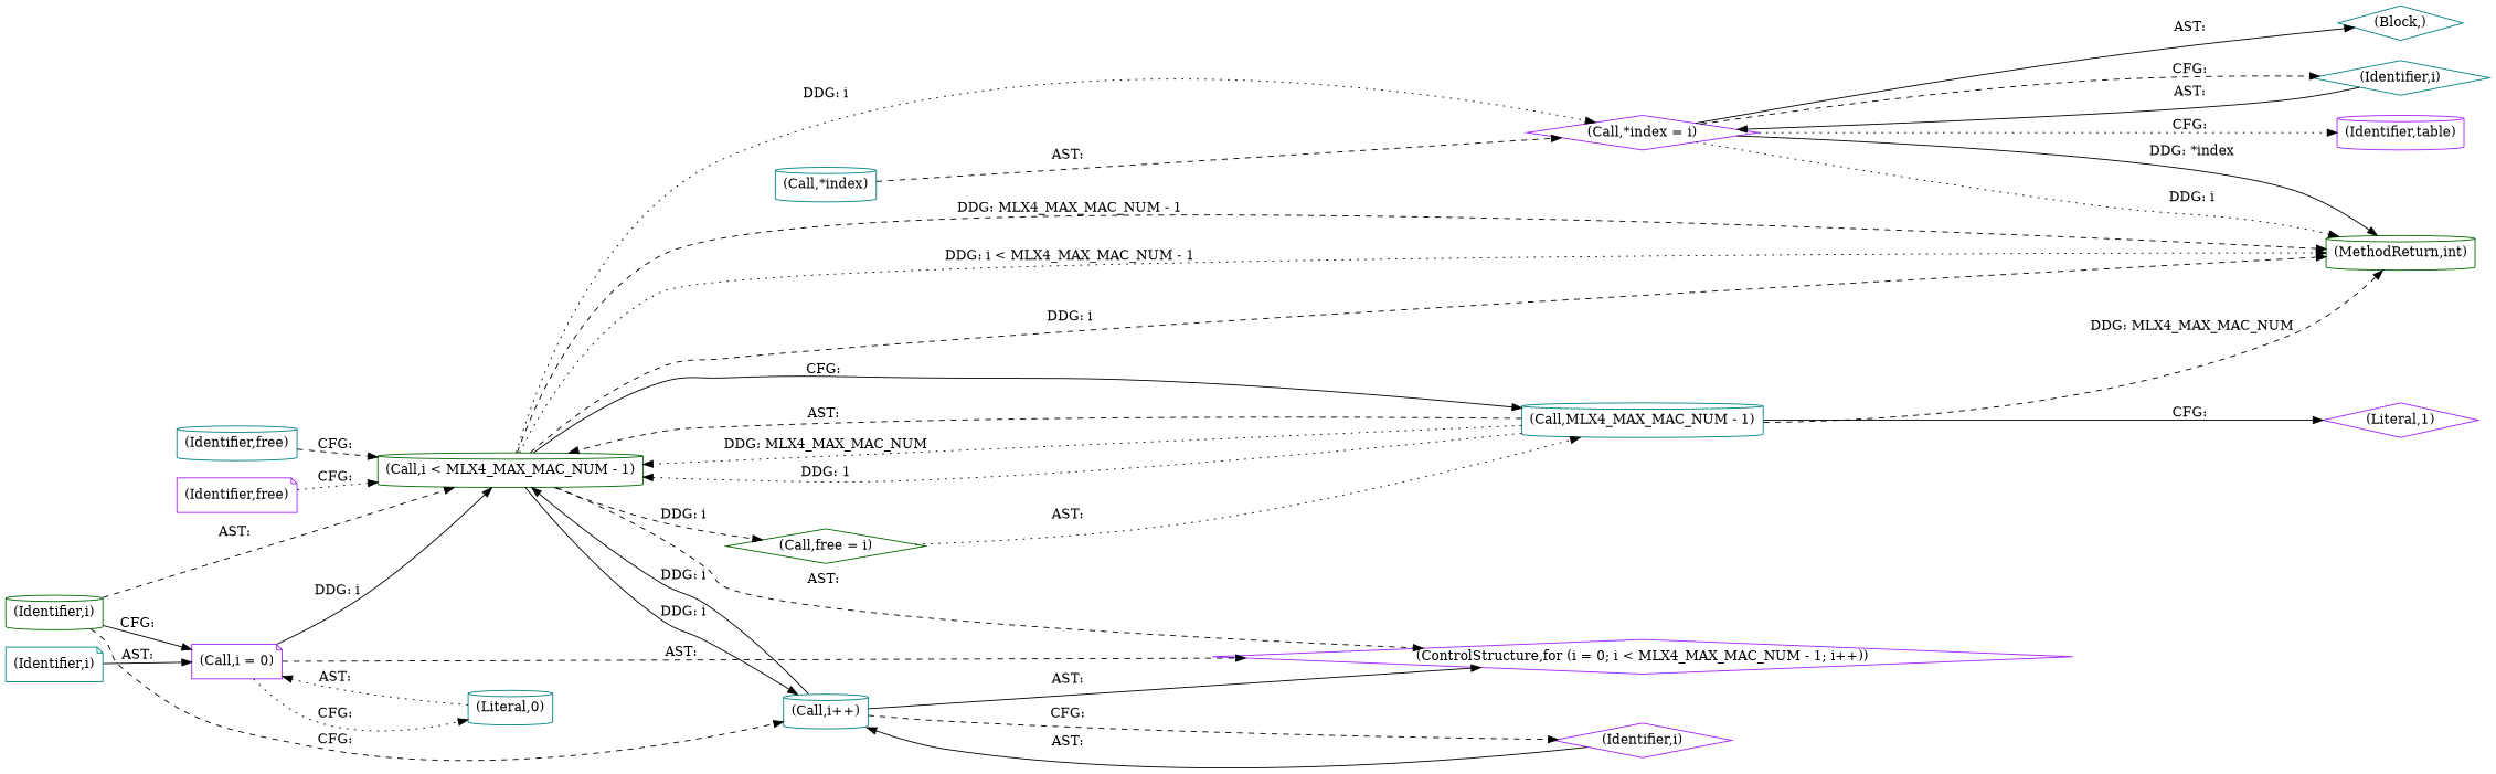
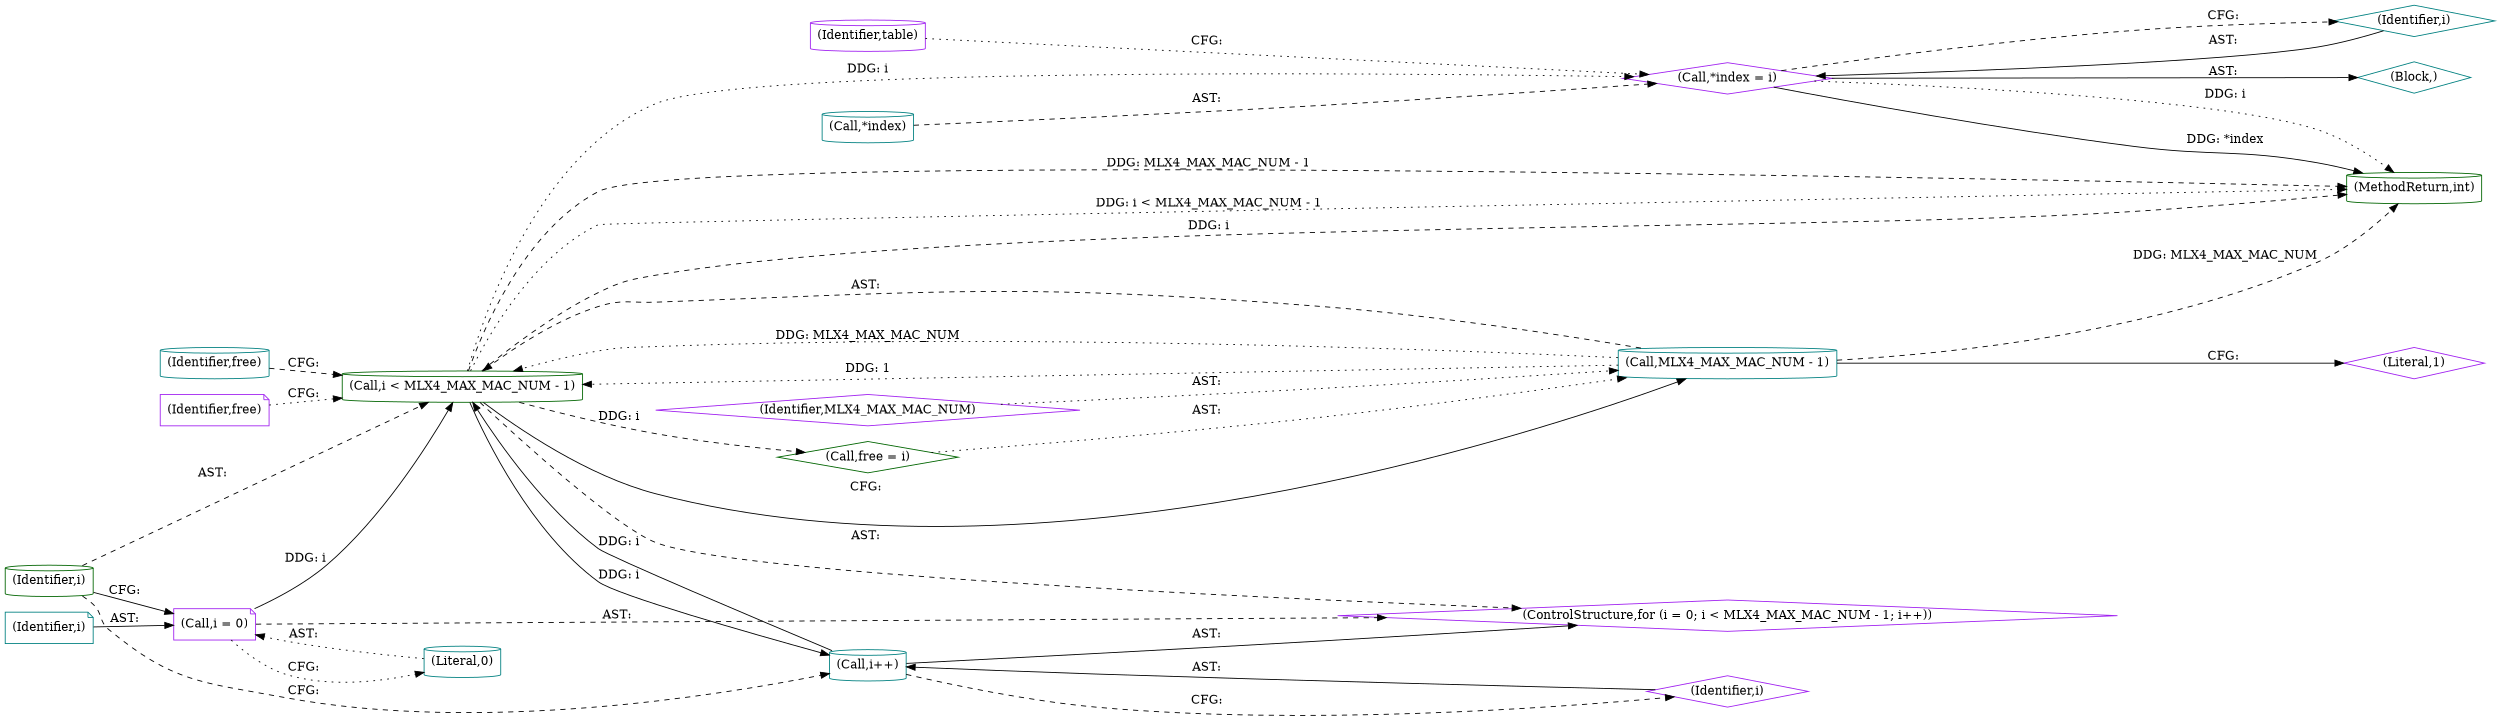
  digraph {
    rankdir=LR
    node [color=purple shape=cylinder]
    edge [style=dashed]
    n1 [label="(Call,*index = i)" shape=diamond]
    n2 [color=teal label="(Identifier,i)" shape=diamond]
    n3 [color=teal label="(Block,)" shape=diamond]
    n4 [color=darkgreen label="(MethodReturn,int)"]
    n5 [color=darkgreen label="(Call,i < MLX4_MAX_MAC_NUM - 1)"]
    n6 [color=teal label="(Call,i++)"]
    n7 [color=teal label="(Call,MLX4_MAX_MAC_NUM - 1)"]
    n8 [label="(ControlStructure,for (i = 0; i < MLX4_MAX_MAC_NUM - 1; i++))" shape=diamond]
    n9 [color=darkgreen label="(Call,free = i)" shape=diamond]
    n10 [label="(Identifier,i)" shape=diamond]
    n11 [label="(Literal,1)" shape=diamond]
    n12 [label="(Call,i = 0)" shape=note]
    n13 [color=teal label="(Literal,0)"]
+   n14 [label="(Identifier,MLX4_MAX_MAC_NUM)" shape=diamond]
    n15 [color=teal label="(Call,*index)"]
    n16 [color=darkgreen label="(Identifier,i)"]
    n17 [color=teal label="(Identifier,free)"]
    n18 [label="(Identifier,free)" shape=note]
    n19 [label="(Identifier,table)"]
    n20 [color=teal label="(Identifier,i)" shape=note]
    n1 -> n2 [label="CFG: "]
    n1 -> n3 [label="AST: " style=solid]
    n1 -> n4 [label="DDG: i" style=dotted]
    n1 -> n4 [label="DDG: *index" style=solid]
    n2 -> n1 [label="AST: " style=solid]
    n5 -> n1 [label="DDG: i" style=dotted]
    n5 -> n4 [label="DDG: MLX4_MAX_MAC_NUM - 1"]
    n5 -> n4 [label="DDG: i < MLX4_MAX_MAC_NUM - 1" style=dotted]
    n5 -> n4 [label="DDG: i"]
    n5 -> n6 [label="DDG: i" style=solid]
    n5 -> n7 [label="CFG: " style=solid]
    n5 -> n8 [label="AST: "]
    n5 -> n9 [label="DDG: i"]
    n6 -> n5 [label="DDG: i" style=solid]
    n6 -> n8 [label="AST: " style=solid]
    n6 -> n10 [label="CFG: "]
    n7 -> n4 [label="DDG: MLX4_MAX_MAC_NUM"]
    n7 -> n5 [label="AST: "]
    n7 -> n5 [label="DDG: MLX4_MAX_MAC_NUM" style=dotted]
    n7 -> n5 [label="DDG: 1" style=dotted]
    n7 -> n11 [label="CFG: " style=solid]
    n9 -> n7 [label="AST: " style=dotted]
    n10 -> n6 [label="AST: " style=solid]
    n12 -> n5 [label="DDG: i" style=solid]
    n12 -> n8 [label="AST: "]
    n12 -> n13 [label="CFG: " style=dotted]
    n13 -> n12 [label="AST: " style=dotted]
+   n14 -> n7 [label="AST: " style=dotted]
    n15 -> n1 [label="AST: "]
    n16 -> n5 [label="AST: "]
    n16 -> n6 [label="CFG: "]
    n16 -> n12 [label="CFG: " style=solid]
    n17 -> n5 [label="CFG: "]
    n18 -> n5 [label="CFG: " style=dotted]
-   n1 -> n19 [label="CFG: " style=dotted]
+   n19 -> n1 [label="CFG: " style=dotted]
    n20 -> n12 [label="AST: " style=solid]
  }
